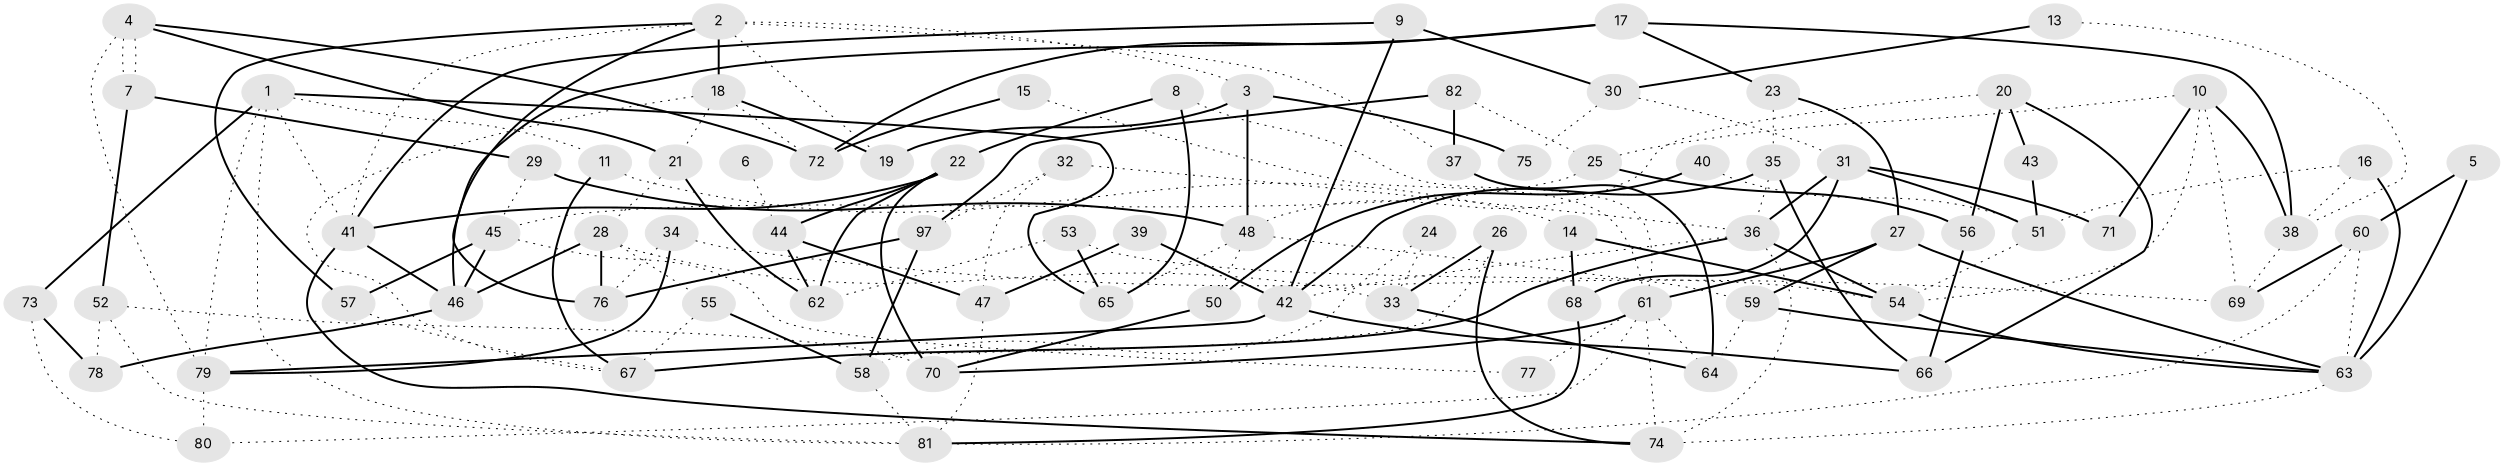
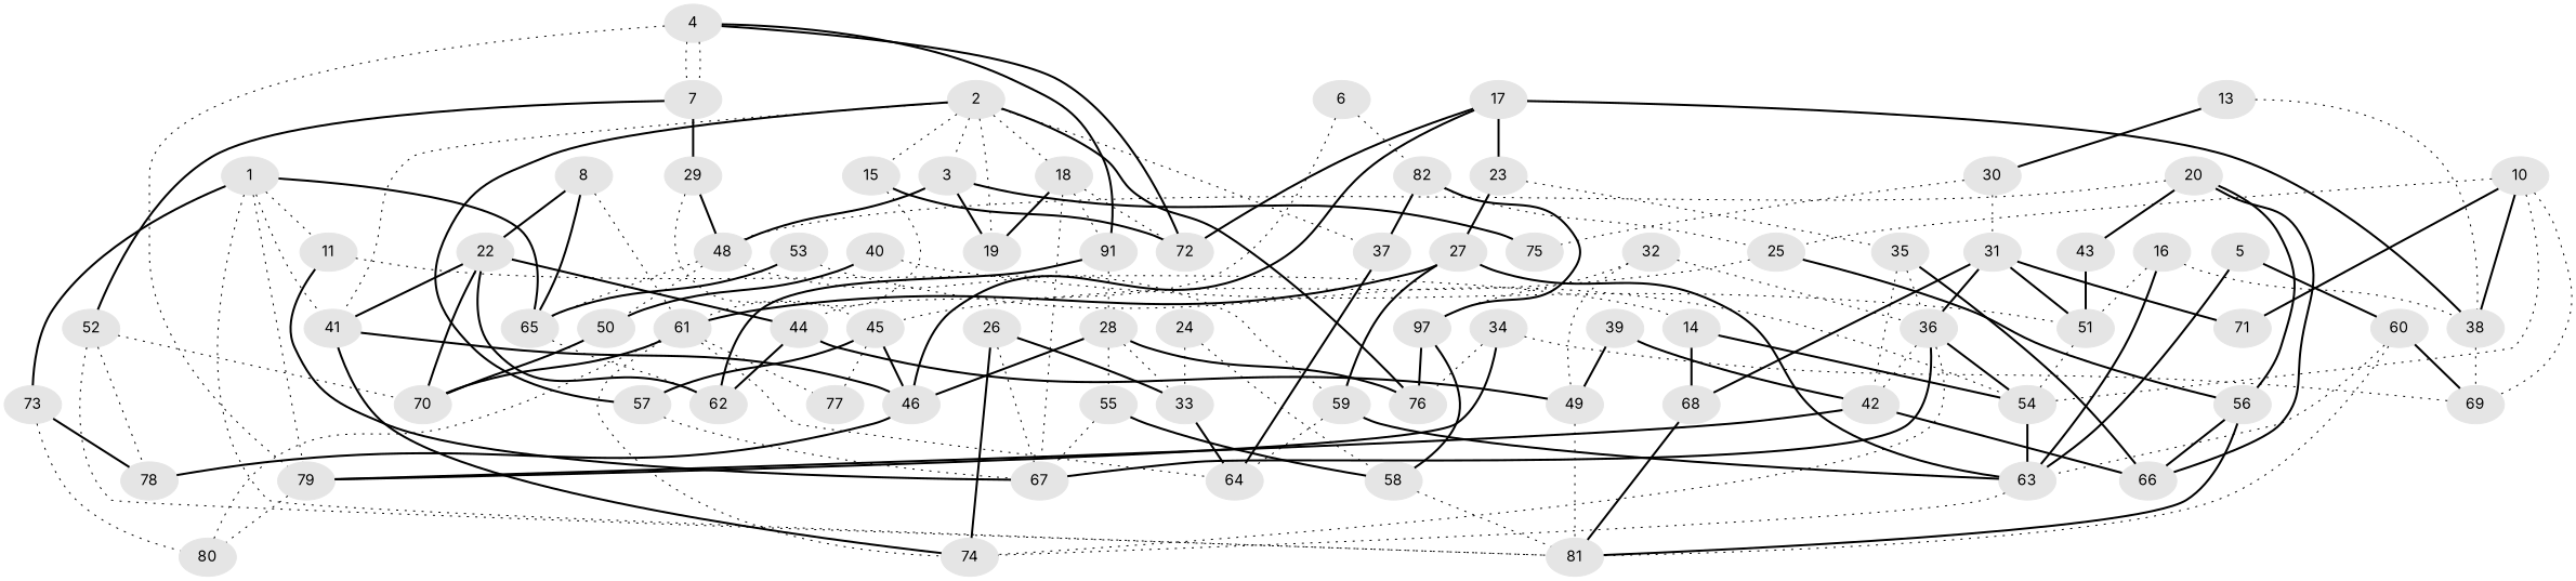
  graph {
    fontname=Inter
    node [color=gray90 fontname=Inter style=filled]
    edge [fontname=Inter style=bold]
    1
    11
    41
    65
    73
    79
    81
    14
    67
    46
    74
    78
    80
    2
    3
    15
    18
    19
    37
    57
    76
    48
    75
    72
    61
-   21
+   21 [label=91]
    64
    59
    50
    4
    7
    29
    52
    28
    62
    5
    60
    63
    69
    n40 [label=82]
    6
    44
    25
    n44 [label=97]
-   49 [label=47]
+   49
    45
    70
    8
    22
    77
-   9
    30
    42
    31
    66
    10
    38
    54
    71
    56
    68
    58
    13
    16
    51
    17
    23
    27
    35
    20
    43
    33
    55
    36
    24
    26
    32
    34
    39
    40
    53
    1 -- 11 [style=dotted]
    1 -- 41 [style=dotted]
    1 -- 65
    1 -- 73
    1 -- 79 [style=dotted]
    1 -- 81 [style=dotted]
    11 -- 14 [style=dotted]
    11 -- 67
    41 -- 46
    41 -- 74
    73 -- 78
    73 -- 80 [style=dotted]
    79 -- 80 [style=dotted]
    14 -- 54
    14 -- 68
    46 -- 78
    2 -- 41 [style=dotted]
    2 -- 3 [style=dotted]
-   2 -- 18
+   2 -- 15 [style=dotted]
+   2 -- 18 [style=dotted]
    2 -- 19 [style=dotted]
    2 -- 37 [style=dotted]
    2 -- 57
    2 -- 76
    3 -- 19
    3 -- 48
    3 -- 75
    15 -- 72
    15 -- 61 [style=dotted]
    18 -- 67 [style=dotted]
    18 -- 19
    18 -- 72 [style=dotted]
    18 -- 21 [style=dotted]
    37 -- 64
    57 -- 67 [style=dotted]
    48 -- 65 [style=dotted]
    48 -- 59 [style=dotted]
    48 -- 50 [style=dotted]
    61 -- 74 [style=dotted]
    61 -- 80 [style=dotted]
    61 -- 64 [style=dotted]
    61 -- 70
    61 -- 77 [style=dotted]
    21 -- 28 [style=dotted]
    21 -- 62
    59 -- 64 [style=dotted]
    59 -- 63
    50 -- 70
    4 -- 79 [style=dotted]
    4 -- 72
    4 -- 21
    4 -- 7 [style=dotted]
    4 -- 7 [style=dotted]
    7 -- 29
    7 -- 52
    29 -- 48
    29 -- 45 [style=dotted]
    52 -- 81 [style=dotted]
    52 -- 78 [style=dotted]
    52 -- 70 [style=dotted]
    28 -- 46
    28 -- 76
    28 -- 33 [style=dotted]
    28 -- 55 [style=dotted]
    5 -- 60
    5 -- 63
    60 -- 81 [style=dotted]
    60 -- 63 [style=dotted]
    60 -- 69
    63 -- 74 [style=dotted]
    n40 -- 37
    n40 -- 25 [style=dotted]
    n40 -- n44
+   6 -- n40 [style=dotted]
    6 -- 44 [style=dotted]
    44 -- 62
    44 -- 49
    25 -- 45 [style=dotted]
    25 -- 56
    n44 -- 76
    n44 -- 58
    49 -- 81 [style=dotted]
    45 -- 46
    45 -- 57
    45 -- 77 [style=dotted]
    8 -- 65
    8 -- 61 [style=dotted]
    8 -- 22
    22 -- 41
    22 -- 62
    22 -- 44
    22 -- 70
-   9 -- 41
-   9 -- 30
-   9 -- 42
    30 -- 75 [style=dotted]
    30 -- 31 [style=dotted]
    42 -- 79
    42 -- 66
    31 -- 71
    31 -- 68
    31 -- 51
    31 -- 36
    10 -- 69 [style=dotted]
    10 -- 25 [style=dotted]
    10 -- 38
    10 -- 54 [style=dotted]
    10 -- 71
    38 -- 69 [style=dotted]
    54 -- 63
+   56 -- 81
    56 -- 66
    68 -- 81
    58 -- 81 [style=dotted]
    13 -- 30
    13 -- 38 [style=dotted]
    16 -- 63
    16 -- 38 [style=dotted]
    16 -- 51 [style=dotted]
    51 -- 54 [style=dotted]
    17 -- 46
    17 -- 72
    17 -- 38
    17 -- 23
    23 -- 27
    23 -- 35 [style=dotted]
    27 -- 61
    27 -- 59
    27 -- 63
-   35 -- 42
+   35 -- 42 [style=dotted]
    35 -- 66
    35 -- 36 [style=dotted]
    20 -- 48 [style=dotted]
    20 -- 66
    20 -- 56
    20 -- 43
    43 -- 51
    33 -- 64
    55 -- 67 [style=dotted]
    55 -- 58
    36 -- 67
    36 -- 74 [style=dotted]
    36 -- 42 [style=dotted]
    36 -- 54
    24 -- 58 [style=dotted]
    24 -- 33 [style=dotted]
    26 -- 67 [style=dotted]
    26 -- 74
    26 -- 33
    32 -- n44 [style=dotted]
    32 -- 49 [style=dotted]
    32 -- 36 [style=dotted]
    34 -- 79
    34 -- 76 [style=dotted]
    34 -- 69 [style=dotted]
    39 -- 49
    39 -- 42
    40 -- 50
    40 -- 51 [style=dotted]
    53 -- 65
-   53 -- 62 [style=dotted]
+   65 -- 62 [style=dotted]
    53 -- 54 [style=dotted]
  }
